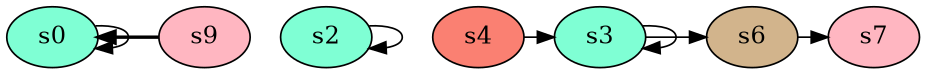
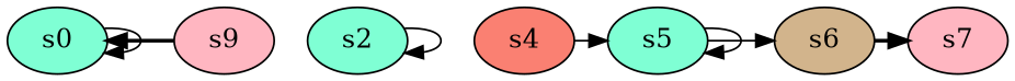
  digraph {
    node [fillcolor=aquamarine player=0 style=filled]
    edge [style=solid]
    s0
    s2
    s4 [fillcolor=salmon]
-   s5 [label=s3]
+   s5
    s6 [fillcolor=tan]
    s7 [fillcolor=lightpink]
    s9 [fillcolor=lightpink]
    s0 -> s0 [constraint="time % 2 == 0"]
    s2 -> s2 [constraint="time % 4 == 0"]
    s4 -> s5 [constraint="time == 10 || time == 11 || time == 24"]
    s5 -> s5 [constraint="time % 3 == 0"]
    s5 -> s6 [constraint="time % 5 == 3 || time % 5 == 1"]
-   s6 -> s7 [constraint="time == 1 || time == 14"]
+   s6 -> s7 [constraint="time == 1 || time == 14" style=bold]
    s9 -> s0 [constraint="time % 7 == 2" style=bold]
  }
